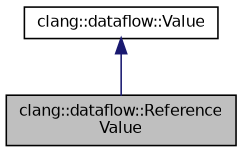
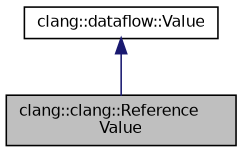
  digraph {
    node [color=black fontname=Helvetica fontsize=10 shape=record]
-   n1 [fillcolor=grey75 fontcolor=black height=0.2 label="clang::dataflow::Reference\lValue" style=filled width=0.4]
+   n1 [fillcolor=grey75 fontcolor=black height=0.2 label="clang::clang::Reference\lValue" style=filled width=0.4]
    n2 [height=0.2 label="clang::dataflow::Value" width=0.4]
    n2 -> n1 [color=midnightblue dir=back fontname=Helvetica fontsize=10 labelfontname=Helvetica labelfontsize=10 style=solid]
  }
